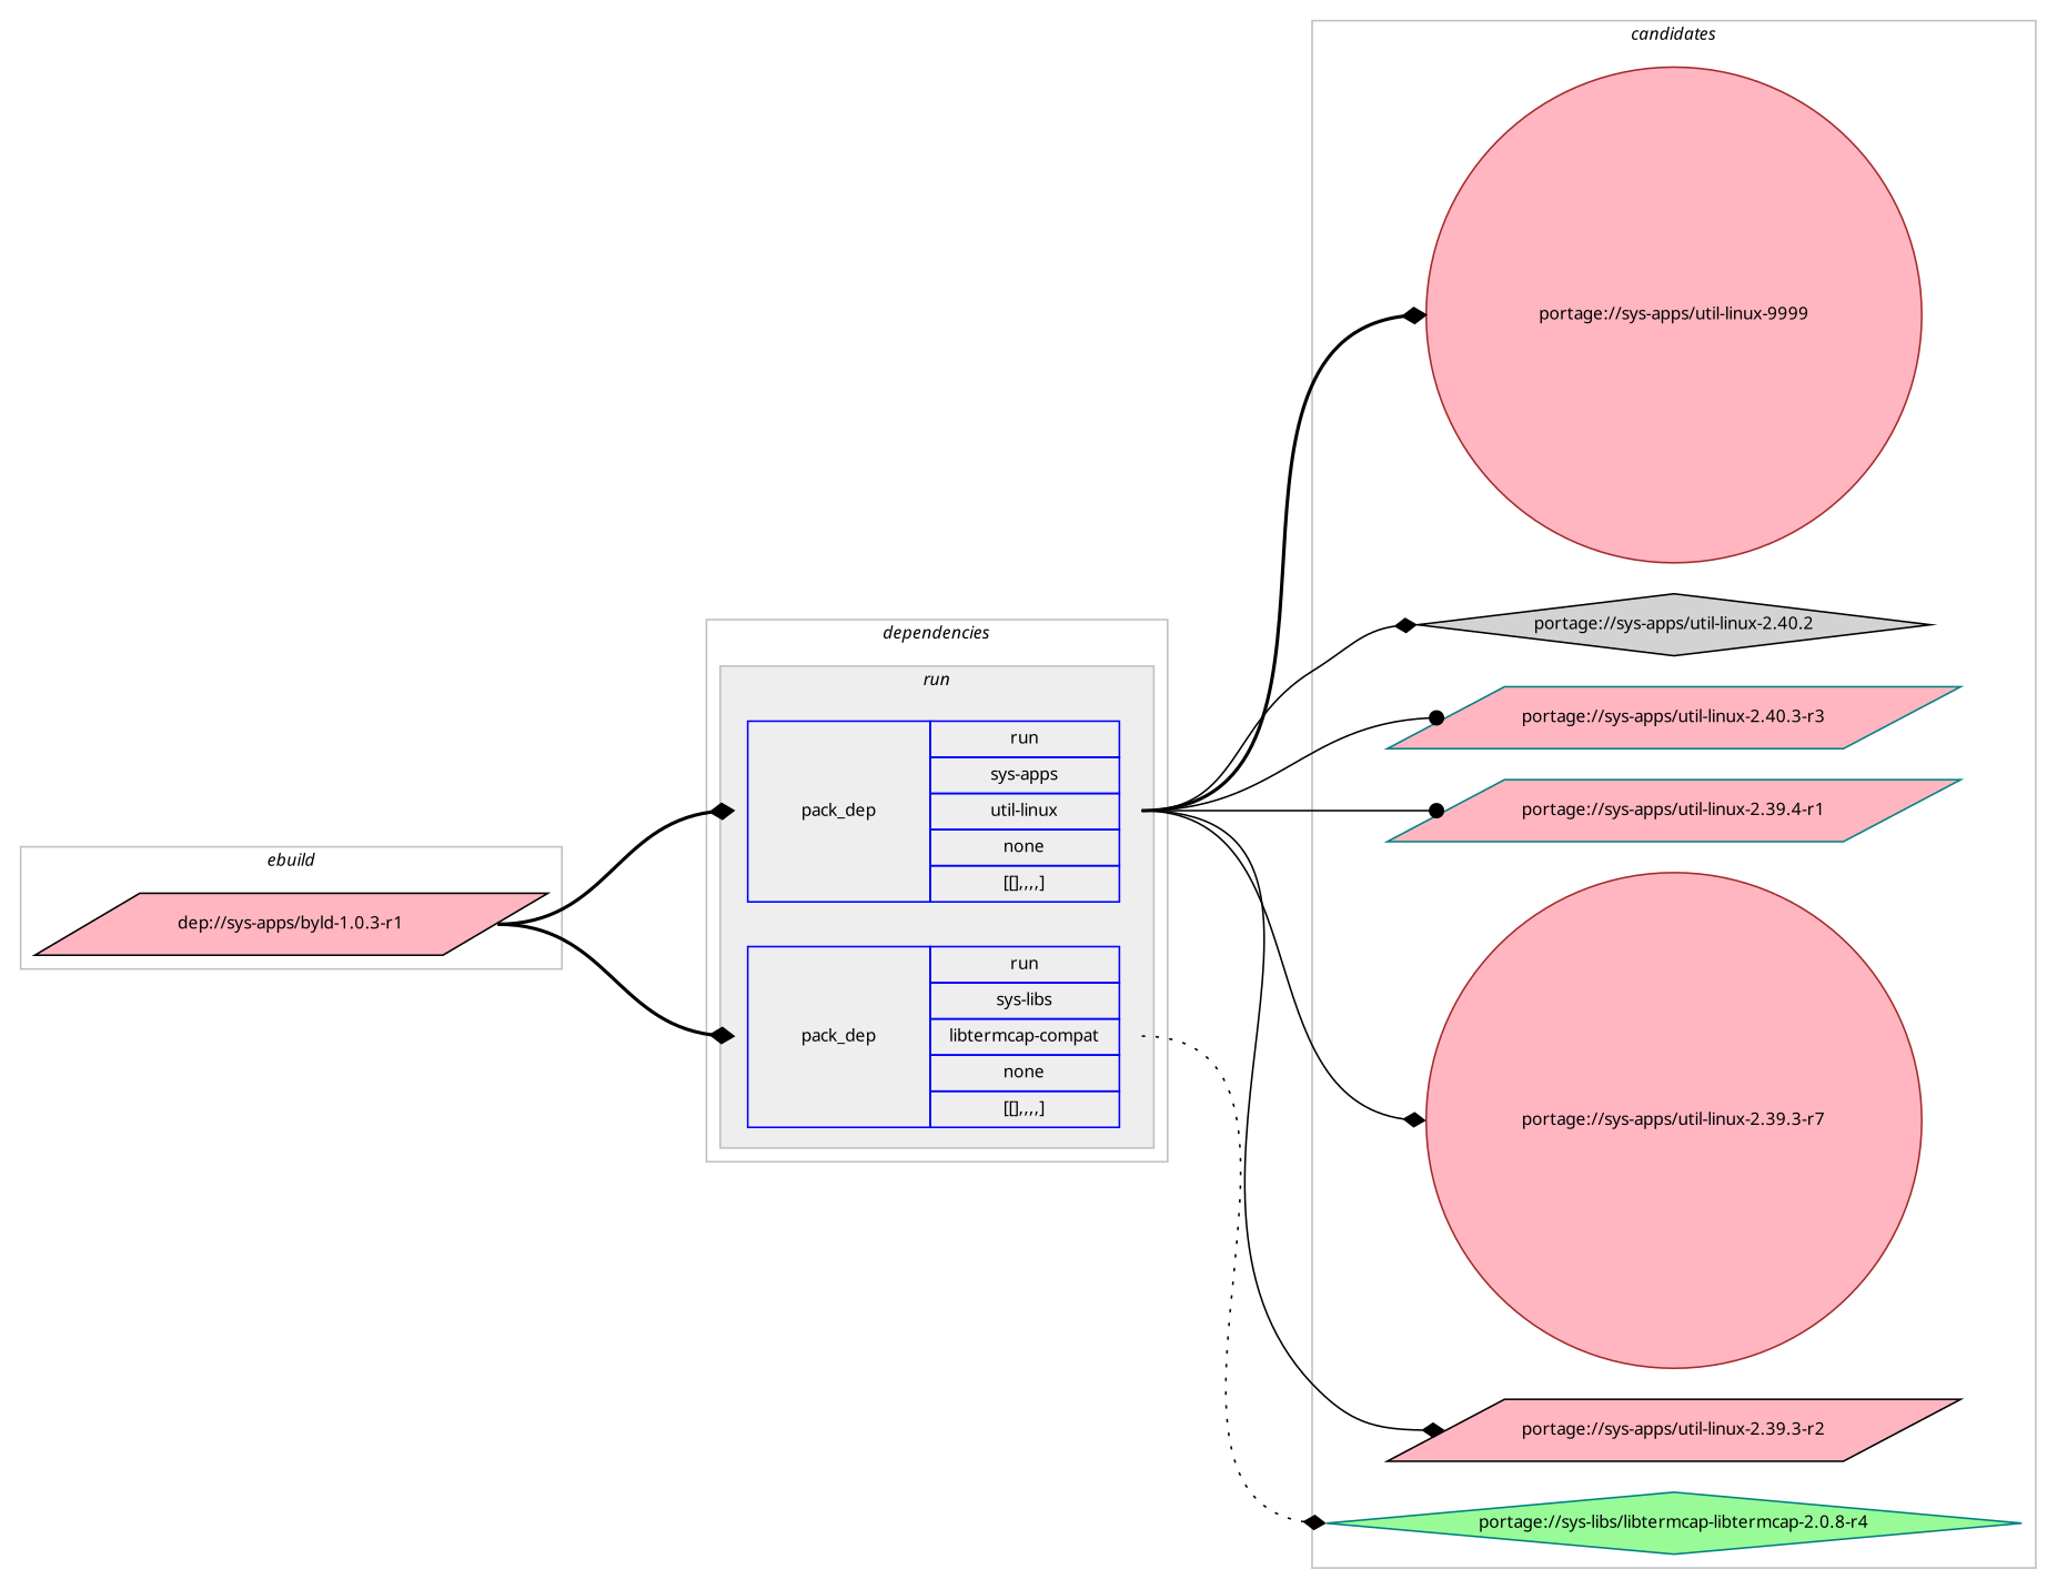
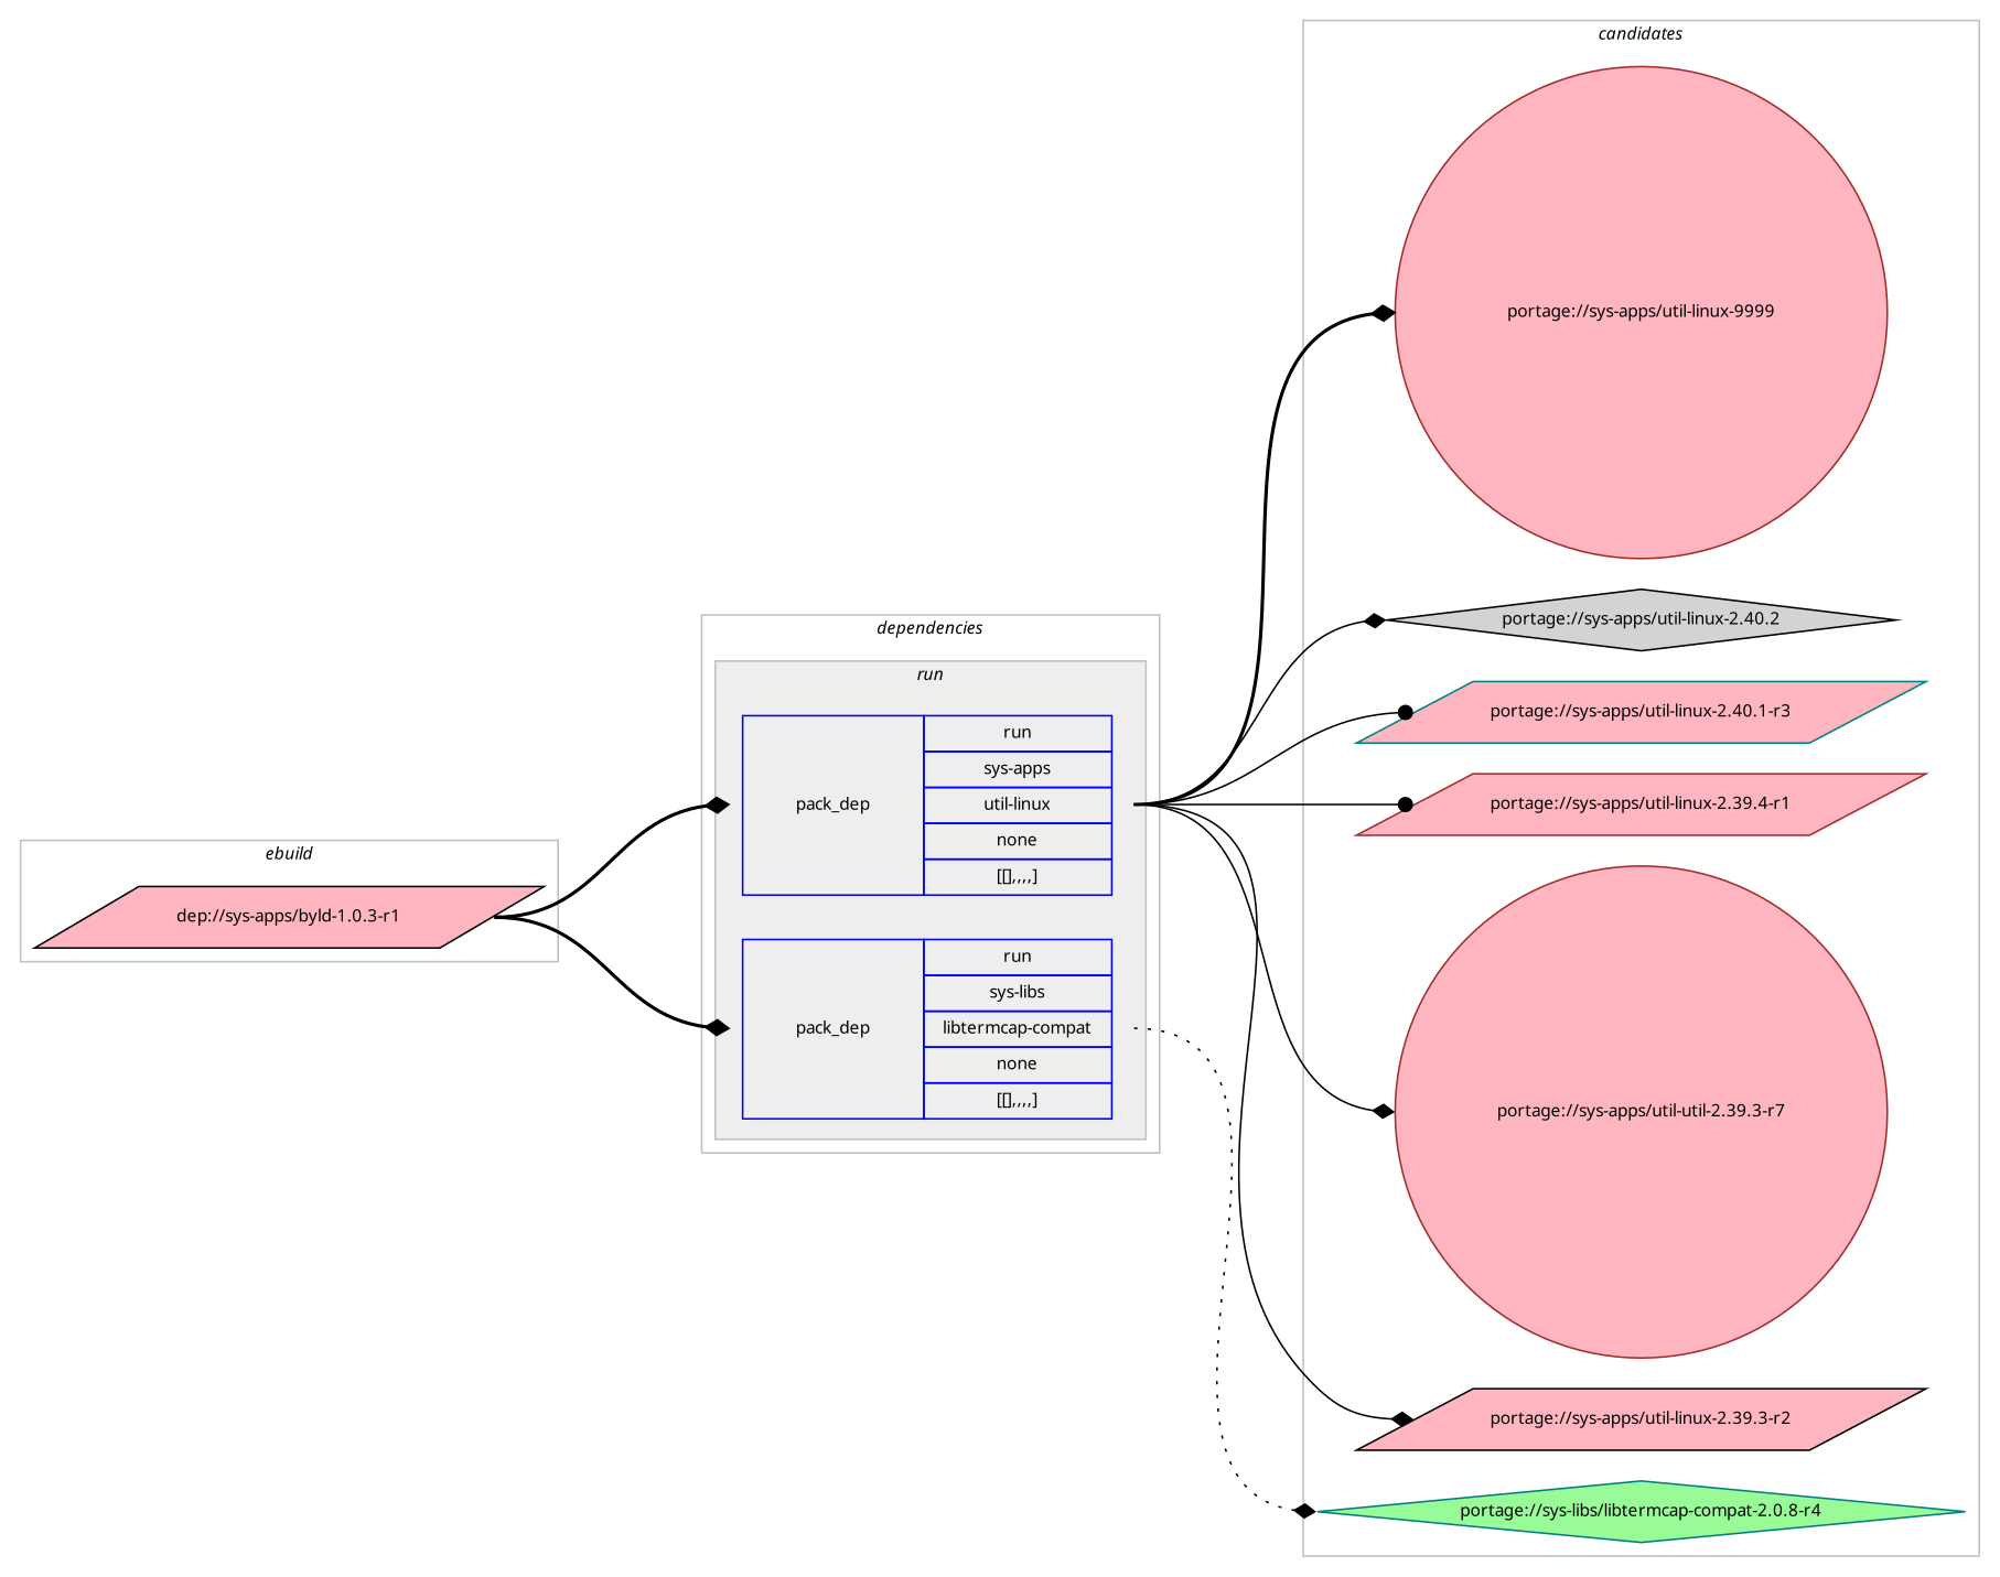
  digraph {
    compound=true
    concentrate=true
    fontname="Noto Sans"
    fontsize=10
    newrank=true
    rankdir=LR
    ranksep=1.5
    node [color=black fillcolor=lightpink fontname="Noto Sans" fontsize=10 shape=parallelogram style=filled]
    edge [arrowhead=diamond fontname="Noto Sans" headport=w style=solid tailport=e weight=100]
    n1 [label="dep://sys-apps/byld-1.0.3-r1" width=4]
    n2 [color=blue label=<<TABLE BORDER="0" CELLBORDER="1" CELLSPACING="0" CELLPADDING="4" WIDTH="220"><TR><TD ROWSPAN="6" CELLPADDING="30">pack_dep</TD></TR><TR><TD WIDTH="110">run</TD></TR><TR><TD>sys-apps</TD></TR><TR><TD>util-linux</TD></TR><TR><TD>none</TD></TR><TR><TD>[[],,,,]</TD></TR></TABLE>> shape=none fillcolor="" style=""]
    n3 [color=blue label=<<TABLE BORDER="0" CELLBORDER="1" CELLSPACING="0" CELLPADDING="4" WIDTH="220"><TR><TD ROWSPAN="6" CELLPADDING="30">pack_dep</TD></TR><TR><TD WIDTH="110">run</TD></TR><TR><TD>sys-libs</TD></TR><TR><TD>libtermcap-compat</TD></TR><TR><TD>none</TD></TR><TR><TD>[[],,,,]</TD></TR></TABLE>> shape=none fillcolor="" style=""]
    n4 [color=brown label="portage://sys-apps/util-linux-9999" shape=circle width=4]
    n5 [fillcolor=lightgrey label="portage://sys-apps/util-linux-2.40.2" shape=diamond width=4]
-   n6 [color=teal label="portage://sys-apps/util-linux-2.40.3-r3" width=4]
-   n7 [color=teal label="portage://sys-apps/util-linux-2.39.4-r1" width=4]
-   n8 [color=brown label="portage://sys-apps/util-linux-2.39.3-r7" shape=circle width=4]
+   n6 [color=teal label="portage://sys-apps/util-linux-2.40.1-r3" width=4]
+   n7 [color=brown label="portage://sys-apps/util-linux-2.39.4-r1" width=4]
+   n8 [color=brown label="portage://sys-apps/util-util-2.39.3-r7" shape=circle width=4]
    n9 [label="portage://sys-apps/util-linux-2.39.3-r2" width=4]
-   n10 [color=teal fillcolor=palegreen label="portage://sys-libs/libtermcap-libtermcap-2.0.8-r4" shape=diamond width=4]
+   n10 [color=teal fillcolor=palegreen label="portage://sys-libs/libtermcap-compat-2.0.8-r4" shape=diamond width=4]
    subgraph cluster_1 {
      color=gray
      label=<<i>dependencies</i>>
      subgraph cluster_2 {
        color=gray
        fillcolor="#eeeeee"
        label=<<i>compile</i>>
        style=filled
      }
      subgraph cluster_3 {
        color=gray
        fillcolor="#eeeeee"
        label=<<i>compile and run</i>>
        style=filled
      }
      subgraph cluster_4 {
        color=gray
        fillcolor="#eeeeee"
        label=<<i>run</i>>
        style=filled
        subgraph sub_5 {
          color=gray
          fillcolor="#eeeeee"
          label=<<i>run</i>>
          style=filled
          n2
        }
        subgraph sub_6 {
          color=gray
          fillcolor="#eeeeee"
          label=<<i>run</i>>
          style=filled
          n3
        }
      }
    }
    subgraph cluster_7 {
      color=gray
      label=<<i>ebuild</i>>
      n1
    }
    subgraph cluster_8 {
      color=gray
      label=<<i>candidates</i>>
      rank=same
      subgraph sub_9 {
        color=black
        label=<<i>candidates</i>>
        nodesep=1
        rank=same
        n4
        n5
        n6
        n7
        n8
        n9
      }
      subgraph sub_10 {
        color=black
        label=<<i>candidates</i>>
        nodesep=1
        rank=same
        n10
      }
    }
    n1 -> n2 [style=bold weight=20]
    n1 -> n3 [style=bold weight=20]
    n2 -> n4 [style=bold]
    n2 -> n5
    n2 -> n6 [arrowhead=dot]
    n2 -> n7 [arrowhead=dot]
    n2 -> n8
    n2 -> n9
    n3 -> n10 [style=dotted]
  }
